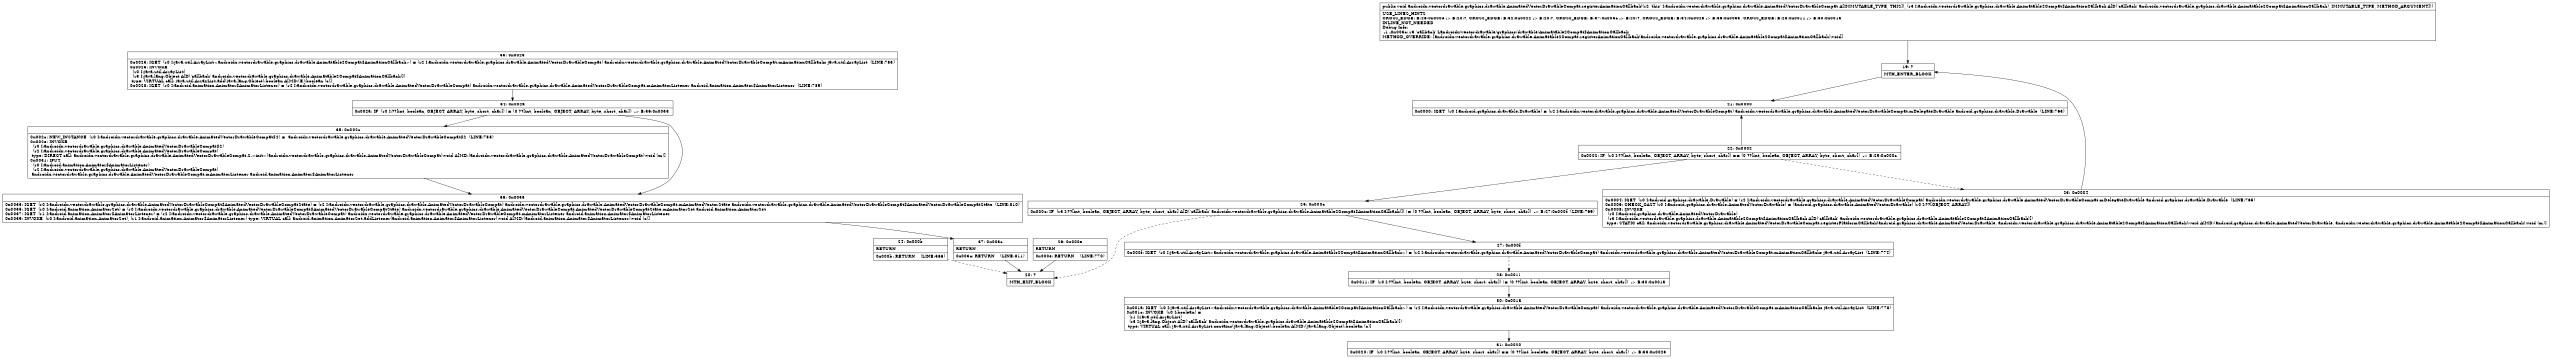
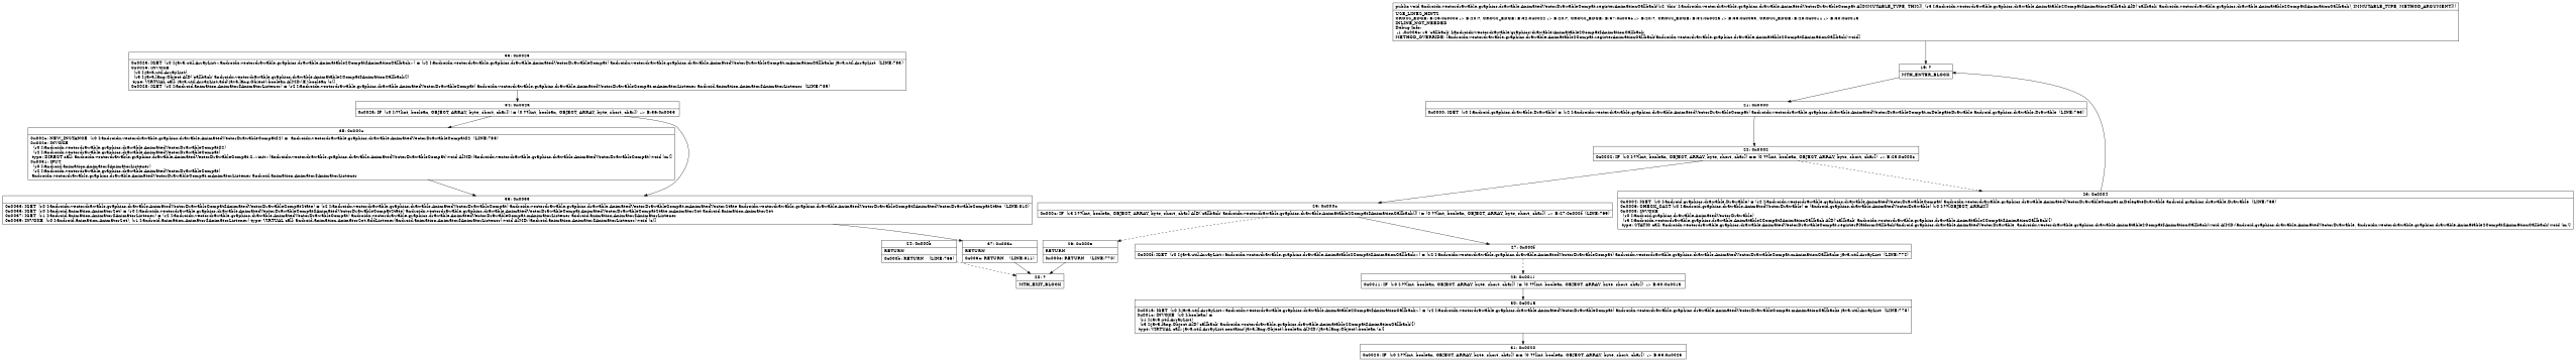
  digraph {
    node [shape=record]
    n1 [label="{19\:\ ?|MTH_ENTER_BLOCK\l}"]
    n2 [label="{21\:\ 0x0000|0x0000: IGET  (r0 I:android.graphics.drawable.Drawable) = (r2 I:androidx.vectordrawable.graphics.drawable.AnimatedVectorDrawableCompat) androidx.vectordrawable.graphics.drawable.AnimatedVectorDrawableCompat.mDelegateDrawable android.graphics.drawable.Drawable  (LINE:763)\l}"]
    n3 [label="{22\:\ 0x0002|0x0002: IF  (r0 I:??[int, boolean, OBJECT, ARRAY, byte, short, char]) == (0 ??[int, boolean, OBJECT, ARRAY, byte, short, char])  \-\> B:25:0x000c \l}"]
    n4 [label="{23\:\ 0x0004|0x0004: IGET  (r0 I:android.graphics.drawable.Drawable) = (r2 I:androidx.vectordrawable.graphics.drawable.AnimatedVectorDrawableCompat) androidx.vectordrawable.graphics.drawable.AnimatedVectorDrawableCompat.mDelegateDrawable android.graphics.drawable.Drawable  (LINE:765)\l0x0006: CHECK_CAST (r0 I:android.graphics.drawable.AnimatedVectorDrawable) = (android.graphics.drawable.AnimatedVectorDrawable) (r0 I:??[OBJECT, ARRAY]) \l0x0008: INVOKE  \l  (r0 I:android.graphics.drawable.AnimatedVectorDrawable)\l  (r3 I:androidx.vectordrawable.graphics.drawable.Animatable2Compat$AnimationCallback A[D('callback' androidx.vectordrawable.graphics.drawable.Animatable2Compat$AnimationCallback)])\l type: STATIC call: androidx.vectordrawable.graphics.drawable.AnimatedVectorDrawableCompat.registerPlatformCallback(android.graphics.drawable.AnimatedVectorDrawable, androidx.vectordrawable.graphics.drawable.Animatable2Compat$AnimationCallback):void A[MD:(android.graphics.drawable.AnimatedVectorDrawable, androidx.vectordrawable.graphics.drawable.Animatable2Compat$AnimationCallback):void (m)]\l}"]
    n5 [label="{25\:\ 0x000c|0x000c: IF  (r3 I:??[int, boolean, OBJECT, ARRAY, byte, short, char] A[D('callback' androidx.vectordrawable.graphics.drawable.Animatable2Compat$AnimationCallback)]) != (0 ??[int, boolean, OBJECT, ARRAY, byte, short, char])  \-\> B:27:0x000f  (LINE:769)\l}"]
    n6 [label="{26\:\ 0x000e|RETURN\l|0x000e: RETURN    (LINE:770)\l}"]
    n7 [label="{27\:\ 0x000f|0x000f: IGET  (r0 I:java.util.ArrayList\<androidx.vectordrawable.graphics.drawable.Animatable2Compat$AnimationCallback\>) = (r2 I:androidx.vectordrawable.graphics.drawable.AnimatedVectorDrawableCompat) androidx.vectordrawable.graphics.drawable.AnimatedVectorDrawableCompat.mAnimationCallbacks java.util.ArrayList  (LINE:774)\l}"]
-   n8 [label="{24\:\ 0x000b|RETURN\l|0x000b: RETURN    (LINE:566)\l}"]
+   n8 [label="{24\:\ 0x000b|RETURN\l|0x000b: RETURN    (LINE:766)\l}"]
    n9 [label="{20\:\ ?|MTH_EXIT_BLOCK\l}"]
    n10 [label="{28\:\ 0x0011|0x0011: IF  (r0 I:??[int, boolean, OBJECT, ARRAY, byte, short, char]) != (0 ??[int, boolean, OBJECT, ARRAY, byte, short, char])  \-\> B:30:0x001a \l}"]
    n11 [label="{30\:\ 0x001a|0x001a: IGET  (r0 I:java.util.ArrayList\<androidx.vectordrawable.graphics.drawable.Animatable2Compat$AnimationCallback\>) = (r2 I:androidx.vectordrawable.graphics.drawable.AnimatedVectorDrawableCompat) androidx.vectordrawable.graphics.drawable.AnimatedVectorDrawableCompat.mAnimationCallbacks java.util.ArrayList  (LINE:778)\l0x001c: INVOKE  (r0 I:boolean) = \l  (r1 I:java.util.ArrayList)\l  (r3 I:java.lang.Object A[D('callback' androidx.vectordrawable.graphics.drawable.Animatable2Compat$AnimationCallback)])\l type: VIRTUAL call: java.util.ArrayList.contains(java.lang.Object):boolean A[MD:(java.lang.Object):boolean (c)]\l}"]
    n12 [label="{31\:\ 0x0020|0x0020: IF  (r0 I:??[int, boolean, OBJECT, ARRAY, byte, short, char]) == (0 ??[int, boolean, OBJECT, ARRAY, byte, short, char])  \-\> B:33:0x0023 \l}"]
    n13 [label="{33\:\ 0x0023|0x0023: IGET  (r0 I:java.util.ArrayList\<androidx.vectordrawable.graphics.drawable.Animatable2Compat$AnimationCallback\>) = (r2 I:androidx.vectordrawable.graphics.drawable.AnimatedVectorDrawableCompat) androidx.vectordrawable.graphics.drawable.AnimatedVectorDrawableCompat.mAnimationCallbacks java.util.ArrayList  (LINE:783)\l0x0025: INVOKE  \l  (r0 I:java.util.ArrayList)\l  (r3 I:java.lang.Object A[D('callback' androidx.vectordrawable.graphics.drawable.Animatable2Compat$AnimationCallback)])\l type: VIRTUAL call: java.util.ArrayList.add(java.lang.Object):boolean A[MD:(E):boolean (c)]\l0x0028: IGET  (r0 I:android.animation.Animator$AnimatorListener) = (r2 I:androidx.vectordrawable.graphics.drawable.AnimatedVectorDrawableCompat) androidx.vectordrawable.graphics.drawable.AnimatedVectorDrawableCompat.mAnimatorListener android.animation.Animator$AnimatorListener  (LINE:785)\l}"]
    n14 [label="{34\:\ 0x002a|0x002a: IF  (r0 I:??[int, boolean, OBJECT, ARRAY, byte, short, char]) != (0 ??[int, boolean, OBJECT, ARRAY, byte, short, char])  \-\> B:36:0x0033 \l}"]
    n15 [label="{35\:\ 0x002c|0x002c: NEW_INSTANCE  (r0 I:androidx.vectordrawable.graphics.drawable.AnimatedVectorDrawableCompat$2) =  androidx.vectordrawable.graphics.drawable.AnimatedVectorDrawableCompat$2  (LINE:788)\l0x002e: INVOKE  \l  (r0 I:androidx.vectordrawable.graphics.drawable.AnimatedVectorDrawableCompat$2)\l  (r2 I:androidx.vectordrawable.graphics.drawable.AnimatedVectorDrawableCompat)\l type: DIRECT call: androidx.vectordrawable.graphics.drawable.AnimatedVectorDrawableCompat.2.\<init\>(androidx.vectordrawable.graphics.drawable.AnimatedVectorDrawableCompat):void A[MD:(androidx.vectordrawable.graphics.drawable.AnimatedVectorDrawableCompat):void (m)]\l0x0031: IPUT  \l  (r0 I:android.animation.Animator$AnimatorListener)\l  (r2 I:androidx.vectordrawable.graphics.drawable.AnimatedVectorDrawableCompat)\l androidx.vectordrawable.graphics.drawable.AnimatedVectorDrawableCompat.mAnimatorListener android.animation.Animator$AnimatorListener \l}"]
    n16 [label="{36\:\ 0x0033|0x0033: IGET  (r0 I:androidx.vectordrawable.graphics.drawable.AnimatedVectorDrawableCompat$AnimatedVectorDrawableCompatState) = (r2 I:androidx.vectordrawable.graphics.drawable.AnimatedVectorDrawableCompat) androidx.vectordrawable.graphics.drawable.AnimatedVectorDrawableCompat.mAnimatedVectorState androidx.vectordrawable.graphics.drawable.AnimatedVectorDrawableCompat$AnimatedVectorDrawableCompatState  (LINE:810)\l0x0035: IGET  (r0 I:android.animation.AnimatorSet) = (r0 I:androidx.vectordrawable.graphics.drawable.AnimatedVectorDrawableCompat$AnimatedVectorDrawableCompatState) androidx.vectordrawable.graphics.drawable.AnimatedVectorDrawableCompat.AnimatedVectorDrawableCompatState.mAnimatorSet android.animation.AnimatorSet \l0x0037: IGET  (r1 I:android.animation.Animator$AnimatorListener) = (r2 I:androidx.vectordrawable.graphics.drawable.AnimatedVectorDrawableCompat) androidx.vectordrawable.graphics.drawable.AnimatedVectorDrawableCompat.mAnimatorListener android.animation.Animator$AnimatorListener \l0x0039: INVOKE  (r0 I:android.animation.AnimatorSet), (r1 I:android.animation.Animator$AnimatorListener) type: VIRTUAL call: android.animation.AnimatorSet.addListener(android.animation.Animator$AnimatorListener):void A[MD:(android.animation.Animator$AnimatorListener):void (c)]\l}"]
    n17 [label="{37\:\ 0x003c|RETURN\l|0x003c: RETURN    (LINE:811)\l}"]
    n18 [label="{public void androidx.vectordrawable.graphics.drawable.AnimatedVectorDrawableCompat.registerAnimationCallback((r2 'this' I:androidx.vectordrawable.graphics.drawable.AnimatedVectorDrawableCompat A[IMMUTABLE_TYPE, THIS]), (r3 I:androidx.vectordrawable.graphics.drawable.Animatable2Compat$AnimationCallback A[D('callback' androidx.vectordrawable.graphics.drawable.Animatable2Compat$AnimationCallback), IMMUTABLE_TYPE, METHOD_ARGUMENT]))  | USE_LINES_HINTS\lCROSS_EDGE: B:26:0x000e \-\> B:20:?, CROSS_EDGE: B:32:0x0022 \-\> B:20:?, CROSS_EDGE: B:37:0x003c \-\> B:20:?, CROSS_EDGE: B:34:0x002a \-\> B:36:0x0033, CROSS_EDGE: B:28:0x0011 \-\> B:30:0x001a\lINLINE_NOT_NEEDED\lDebug Info:\l  \-1 \-0x003c: r3 'callback' Landroidx\/vectordrawable\/graphics\/drawable\/Animatable2Compat$AnimationCallback;\lMETHOD_OVERRIDE: [androidx.vectordrawable.graphics.drawable.Animatable2Compat.registerAnimationCallback(androidx.vectordrawable.graphics.drawable.Animatable2Compat$AnimationCallback):void]\l}"]
    n1 -> n2
-   n3 -> n2
+   n2 -> n3
    n3 -> n4 [style=dashed]
    n3 -> n5
    n4 -> n1
-   n5 -> n9 [style=dashed]
+   n5 -> n6 [style=dashed]
    n5 -> n7
    n6 -> n9
    n7 -> n10 [style=dashed]
    n8 -> n9 [style=dashed]
    n10 -> n11
    n11 -> n12
    n13 -> n14
    n14 -> n15 [style=solid]
    n14 -> n16
    n15 -> n16
    n16 -> n17
    n17 -> n9
    n18 -> n1
  }
